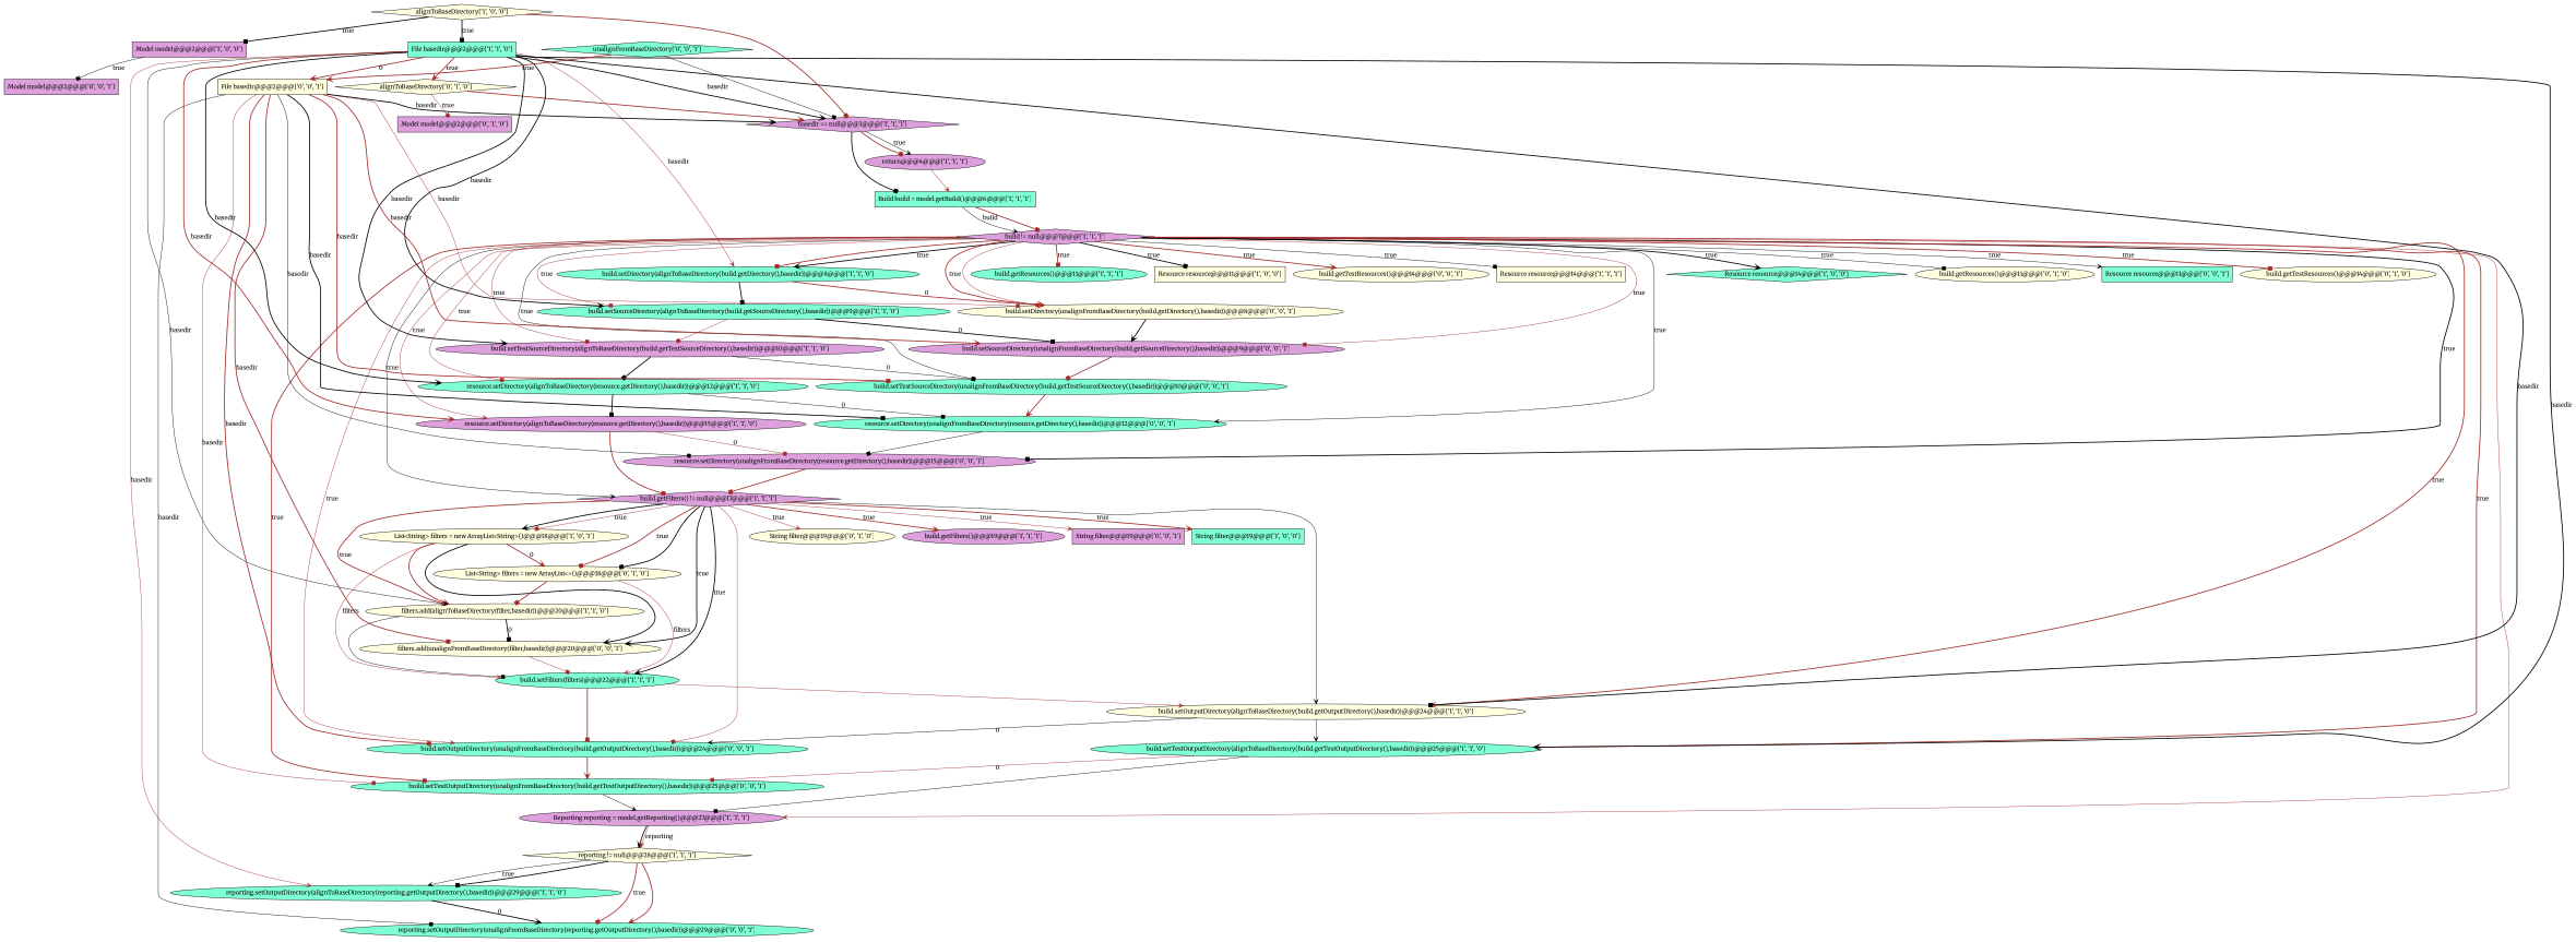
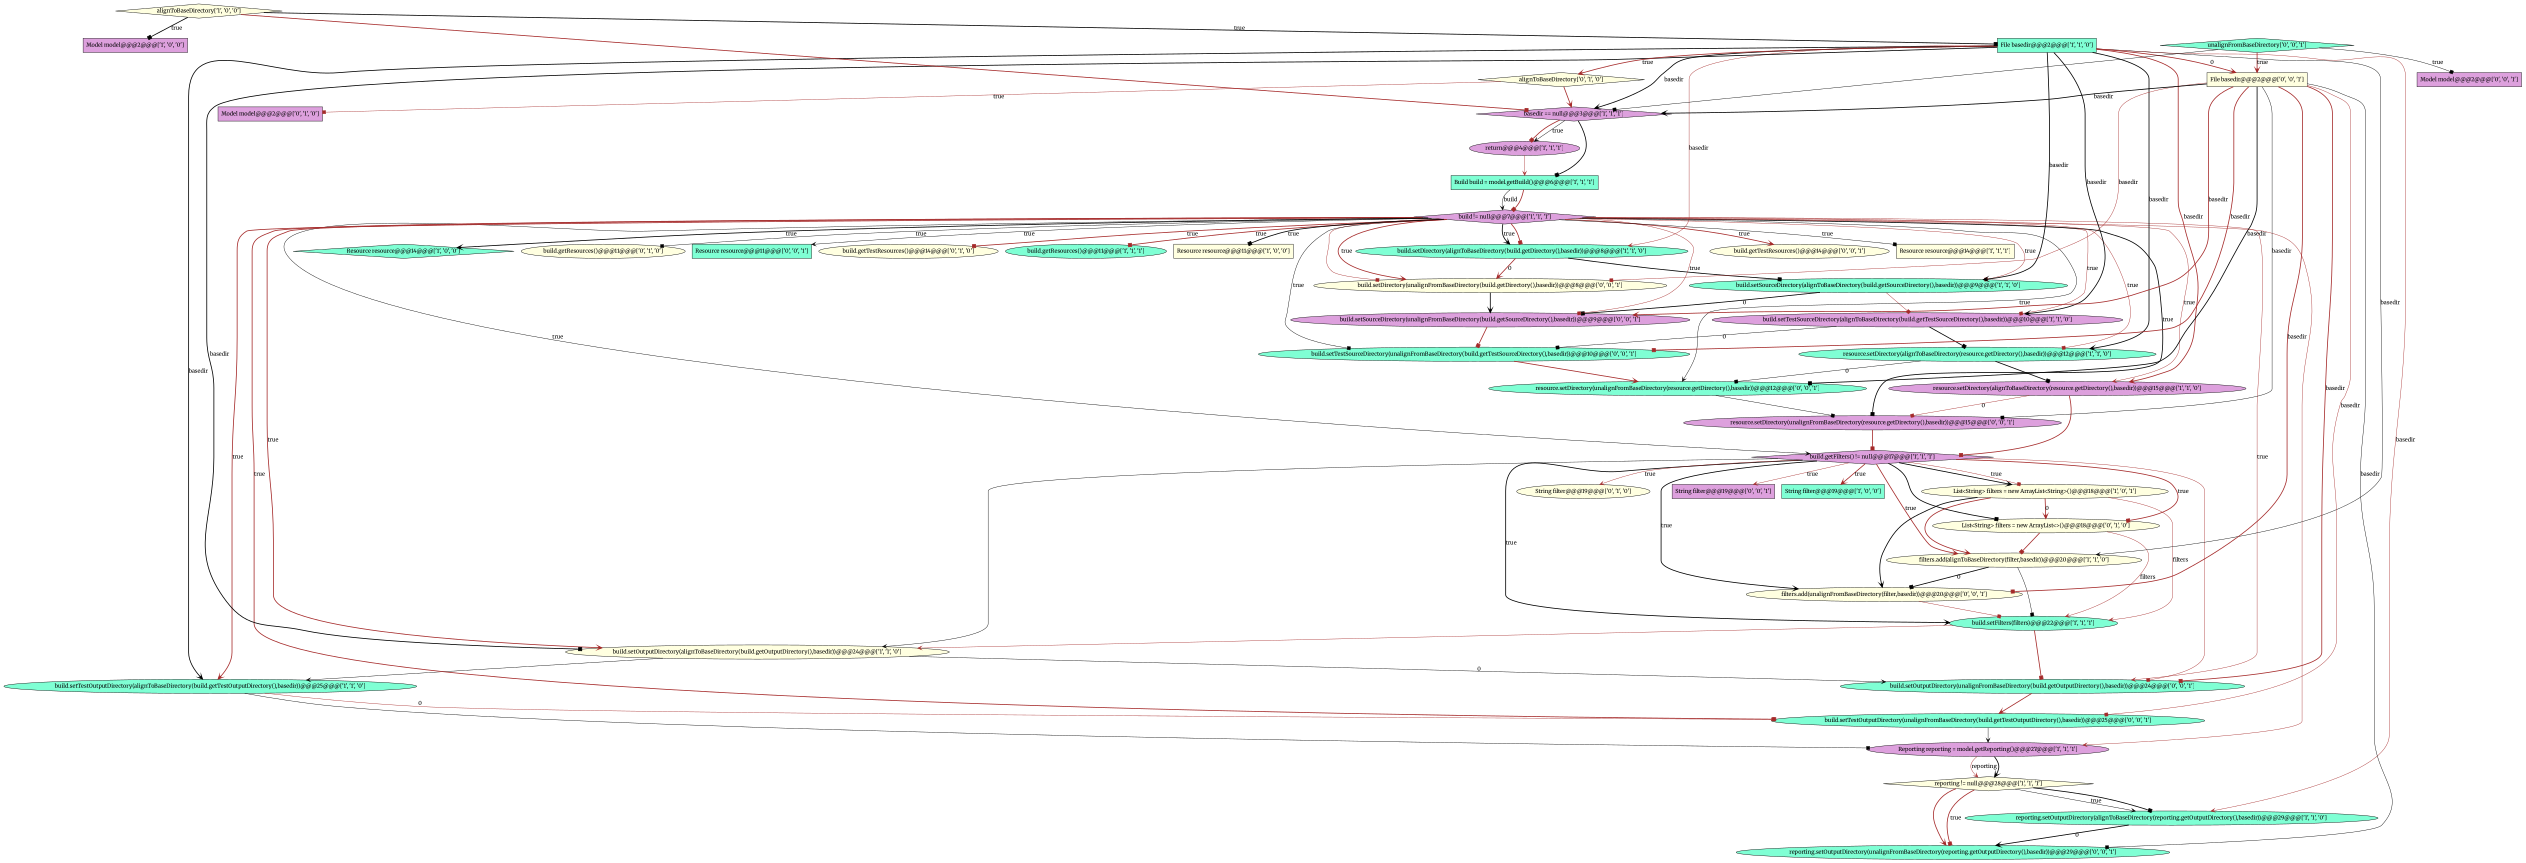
  digraph {
    fontname=Merriweather
    node [fillcolor=aquamarine fontname=Merriweather shape=ellipse style=filled]
    edge [arrowhead=box color=brown fontname=Merriweather style=bold]
    n1 [label="build.setDirectory(alignToBaseDirectory(build.getDirectory(),basedir))@@@8@@@['1', '1', '0']"]
    n2 [label="build.setSourceDirectory(alignToBaseDirectory(build.getSourceDirectory(),basedir))@@@9@@@['1', '1', '0']"]
    n3 [fillcolor=lightyellow label="build.setDirectory(unalignFromBaseDirectory(build.getDirectory(),basedir))@@@8@@@['0', '0', '1']"]
    n4 [fillcolor=plum label="build.setSourceDirectory(unalignFromBaseDirectory(build.getSourceDirectory(),basedir))@@@9@@@['0', '0', '1']"]
    n5 [fillcolor=plum label="build.setTestSourceDirectory(alignToBaseDirectory(build.getTestSourceDirectory(),basedir))@@@10@@@['1', '1', '0']"]
    n6 [fillcolor=plum label="resource.setDirectory(alignToBaseDirectory(resource.getDirectory(),basedir))@@@15@@@['1', '1', '0']"]
    n7 [fillcolor=plum label="build.getFilters() != null@@@17@@@['1', '1', '1']" shape=diamond]
    n8 [fillcolor=plum label="resource.setDirectory(unalignFromBaseDirectory(resource.getDirectory(),basedir))@@@15@@@['0', '0', '1']"]
    n9 [fillcolor=lightyellow label="filters.add(unalignFromBaseDirectory(filter,basedir))@@@20@@@['0', '0', '1']"]
    n10 [label="build.setFilters(filters)@@@22@@@['1', '1', '1']"]
    n11 [fillcolor=lightyellow label="build.setOutputDirectory(alignToBaseDirectory(build.getOutputDirectory(),basedir))@@@24@@@['1', '1', '0']"]
    n12 [label="build.setOutputDirectory(unalignFromBaseDirectory(build.getOutputDirectory(),basedir))@@@24@@@['0', '0', '1']"]
    n13 [fillcolor=lightyellow label="String filter@@@19@@@['0', '1', '0']"]
-   n14 [fillcolor=plum label="build.getFilters()@@@19@@@['1', '1', '1']"]
    n15 [fillcolor=lightyellow label="filters.add(alignToBaseDirectory(filter,basedir))@@@20@@@['1', '1', '0']"]
    n16 [fillcolor=plum label="String filter@@@19@@@['0', '0', '1']" shape=box]
    n17 [label="String filter@@@19@@@['1', '0', '0']" shape=box]
    n18 [fillcolor=lightyellow label="List<String> filters = new ArrayList<String>()@@@18@@@['1', '0', '1']"]
    n19 [fillcolor=lightyellow label="List<String> filters = new ArrayList<>()@@@18@@@['0', '1', '0']"]
    n20 [label="build.setTestSourceDirectory(unalignFromBaseDirectory(build.getTestSourceDirectory(),basedir))@@@10@@@['0', '0', '1']"]
    n21 [label="resource.setDirectory(unalignFromBaseDirectory(resource.getDirectory(),basedir))@@@12@@@['0', '0', '1']"]
    n22 [fillcolor=lightyellow label="build.getTestResources()@@@14@@@['0', '0', '1']"]
    n23 [fillcolor=lightyellow label="reporting != null@@@28@@@['1', '1', '1']" shape=diamond]
    n24 [label="reporting.setOutputDirectory(alignToBaseDirectory(reporting.getOutputDirectory(),basedir))@@@29@@@['1', '1', '0']"]
    n25 [label="reporting.setOutputDirectory(unalignFromBaseDirectory(reporting.getOutputDirectory(),basedir))@@@29@@@['0', '0', '1']"]
    n26 [fillcolor=lightyellow label="Resource resource@@@14@@@['1', '1', '1']" shape=box]
    n27 [label="build.setTestOutputDirectory(alignToBaseDirectory(build.getTestOutputDirectory(),basedir))@@@25@@@['1', '1', '0']"]
    n28 [label="build.setTestOutputDirectory(unalignFromBaseDirectory(build.getTestOutputDirectory(),basedir))@@@25@@@['0', '0', '1']"]
    n29 [fillcolor=plum label="Reporting reporting = model.getReporting()@@@27@@@['1', '1', '1']"]
    n30 [fillcolor=plum label="Model model@@@2@@@['1', '0', '0']" shape=box]
    n31 [label="resource.setDirectory(alignToBaseDirectory(resource.getDirectory(),basedir))@@@12@@@['1', '1', '0']"]
    n32 [fillcolor=plum label="basedir == null@@@3@@@['1', '1', '1']" shape=diamond]
    n33 [label="Build build = model.getBuild()@@@6@@@['1', '1', '1']" shape=box]
    n34 [fillcolor=plum label="return@@@4@@@['1', '1', '1']"]
    n35 [fillcolor=plum label="build != null@@@7@@@['1', '1', '1']" shape=diamond]
    n36 [fillcolor=lightyellow label="alignToBaseDirectory['0', '1', '0']" shape=diamond]
    n37 [fillcolor=plum label="Model model@@@2@@@['0', '1', '0']" shape=box]
    n38 [label="File basedir@@@2@@@['1', '1', '0']" shape=box]
    n39 [fillcolor=lightyellow label="File basedir@@@2@@@['0', '0', '1']" shape=box]
    n40 [fillcolor=plum label="Model model@@@2@@@['0', '0', '1']" shape=box]
    n41 [label="Resource resource@@@14@@@['1', '0', '0']" shape=diamond]
    n42 [fillcolor=lightyellow label="build.getResources()@@@11@@@['0', '1', '0']"]
    n43 [label="Resource resource@@@11@@@['0', '0', '1']" shape=box]
    n44 [fillcolor=lightyellow label="build.getTestResources()@@@14@@@['0', '1', '0']"]
    n45 [label="build.getResources()@@@11@@@['1', '1', '1']"]
    n46 [fillcolor=lightyellow label="Resource resource@@@11@@@['1', '0', '0']" shape=box]
    n47 [fillcolor=lightyellow label="alignToBaseDirectory['1', '0', '0']" shape=diamond]
    n48 [label="unalignFromBaseDirectory['0', '0', '1']" shape=diamond]
    n1 -> n2 [color=black]
    n1 -> n3 [arrowhead=vee label=0]
    n2 -> n4 [color=black label=0]
    n2 -> n5 [style=solid]
    n3 -> n4 [arrowhead=vee color=black]
    n4 -> n20
    n5 -> n20 [color=black label=0 style=solid]
    n5 -> n31 [color=black]
    n6 -> n7
    n6 -> n8 [label=0 style=solid]
    n7 -> n9 [arrowhead=vee color=black label=true]
    n7 -> n10 [arrowhead=vee color=black label=true]
    n7 -> n11 [arrowhead=vee color=black style=solid]
    n7 -> n12 [style=solid]
    n7 -> n13 [arrowhead=vee label=true style=solid]
-   n7 -> n14 [arrowhead=vee label=true]
    n7 -> n15 [arrowhead=vee label=true]
    n7 -> n16 [arrowhead=vee label=true style=solid]
    n7 -> n17 [arrowhead=vee label=true]
    n7 -> n18 [arrowhead=vee color=black]
    n7 -> n18 [label=true style=solid]
    n7 -> n19 [color=black]
    n7 -> n19 [label=true]
    n8 -> n7
    n9 -> n10 [style=solid]
    n10 -> n11 [arrowhead=vee style=solid]
    n10 -> n12
    n11 -> n12 [arrowhead=vee color=black label=0 style=solid]
    n11 -> n27 [arrowhead=vee color=black style=solid]
    n12 -> n28 [arrowhead=vee]
    n15 -> n9 [color=black label=0]
    n15 -> n10 [color=black style=solid]
    n18 -> n9 [arrowhead=vee color=black]
    n18 -> n10 [arrowhead=vee label=filters style=solid]
    n18 -> n15 [arrowhead=vee]
    n18 -> n19 [arrowhead=vee label=0]
    n19 -> n10 [arrowhead=vee label=filters style=solid]
    n19 -> n15
    n20 -> n21 [arrowhead=vee]
    n21 -> n8 [color=black style=solid]
    n23 -> n24 [arrowhead=vee color=black label=true style=solid]
    n23 -> n24 [color=black]
    n23 -> n25 [arrowhead=vee]
    n23 -> n25 [label=true]
    n24 -> n25 [arrowhead=vee color=black label=0]
    n27 -> n28 [label=0 style=solid]
    n27 -> n29 [color=black style=solid]
    n28 -> n29 [arrowhead=vee color=black style=solid]
    n29 -> n23 [arrowhead=vee color=black]
    n29 -> n23 [arrowhead=vee label=reporting style=solid]
    n31 -> n6 [color=black]
    n31 -> n21 [color=black label=0 style=solid]
    n32 -> n33 [color=black]
    n32 -> n34 [arrowhead=vee color=black label=true style=solid]
    n32 -> n34
    n33 -> n35
    n33 -> n35 [arrowhead=vee color=black label=build style=solid]
    n34 -> n33 [arrowhead=vee style=solid]
    n35 -> n1
    n35 -> n1 [arrowhead=vee color=black label=true]
    n35 -> n2 [label=true style=solid]
    n35 -> n3 [style=solid]
    n35 -> n3 [arrowhead=vee label=true]
    n35 -> n4 [label=true style=solid]
    n35 -> n5 [label=true style=solid]
    n35 -> n6 [arrowhead=vee label=true style=solid]
    n35 -> n7 [arrowhead=vee color=black label=true style=solid]
    n35 -> n8 [color=black label=true]
    n35 -> n11 [arrowhead=vee label=true]
    n35 -> n12 [arrowhead=vee label=true style=solid]
    n35 -> n20 [color=black label=true style=solid]
    n35 -> n21 [arrowhead=vee color=black label=true style=solid]
    n35 -> n22 [arrowhead=vee label=true]
    n35 -> n26 [color=black label=true style=solid]
    n35 -> n27 [arrowhead=vee label=true]
    n35 -> n28 [label=true]
    n35 -> n29 [arrowhead=vee style=solid]
    n35 -> n31 [label=true style=solid]
    n35 -> n41 [arrowhead=vee color=black label=true]
    n35 -> n42 [color=black label=true style=solid]
    n35 -> n43 [arrowhead=vee color=black label=true style=solid]
    n35 -> n44 [label=true]
    n35 -> n45 [label=true]
    n35 -> n46 [color=black label=true]
    n36 -> n32 [arrowhead=vee]
    n36 -> n37 [label=true style=solid]
    n38 -> n1 [arrowhead=vee label=basedir style=solid]
    n38 -> n2 [arrowhead=vee color=black label=basedir]
    n38 -> n5 [arrowhead=vee color=black label=basedir]
    n38 -> n6 [arrowhead=vee label=basedir]
    n38 -> n11 [color=black label=basedir]
    n38 -> n15 [arrowhead=vee color=black label=basedir style=solid]
    n38 -> n24 [arrowhead=vee label=basedir style=solid]
    n38 -> n27 [arrowhead=vee color=black label=basedir]
    n38 -> n31 [arrowhead=vee color=black label=basedir]
    n38 -> n32 [arrowhead=vee color=black label=basedir]
    n38 -> n36 [arrowhead=vee label=true]
    n38 -> n39 [arrowhead=vee label=0]
    n39 -> n3 [label=basedir style=solid]
    n39 -> n4 [arrowhead=vee label=basedir]
    n39 -> n8 [color=black label=basedir style=solid]
    n39 -> n9 [label=basedir]
    n39 -> n12 [label=basedir]
    n39 -> n20 [label=basedir]
    n39 -> n21 [color=black label=basedir]
    n39 -> n25 [color=black label=basedir style=solid]
    n39 -> n28 [label=basedir style=solid]
    n39 -> n32 [arrowhead=vee color=black label=basedir]
    n47 -> n30 [color=black label=true]
    n47 -> n32
    n47 -> n38 [color=black label=true]
    n48 -> n32 [color=black style=solid]
    n48 -> n39 [arrowhead=vee label=true]
-   n30 -> n40 [color=black label=true style=solid]
+   n48 -> n40 [color=black label=true style=solid]
  }
